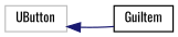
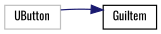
  digraph {
    rankdir=LR
    fontname=Oswald
    node [fontname=Oswald fontsize=10 shape=record]
    n1 [color=grey75 height=0.2 label=UButton width=0.4]
    n2 [color=black height=0.2 label=GuiItem width=0.4]
-   n1 -> n2 [color=midnightblue dir=back fontname=Oswald fontsize=10 labelfontname=FreeSans labelfontsize=10 style=solid]
+   n2 -> n1 [color=midnightblue dir=back fontname=Oswald fontsize=10 labelfontname=FreeSans labelfontsize=10 style=solid]
  }
